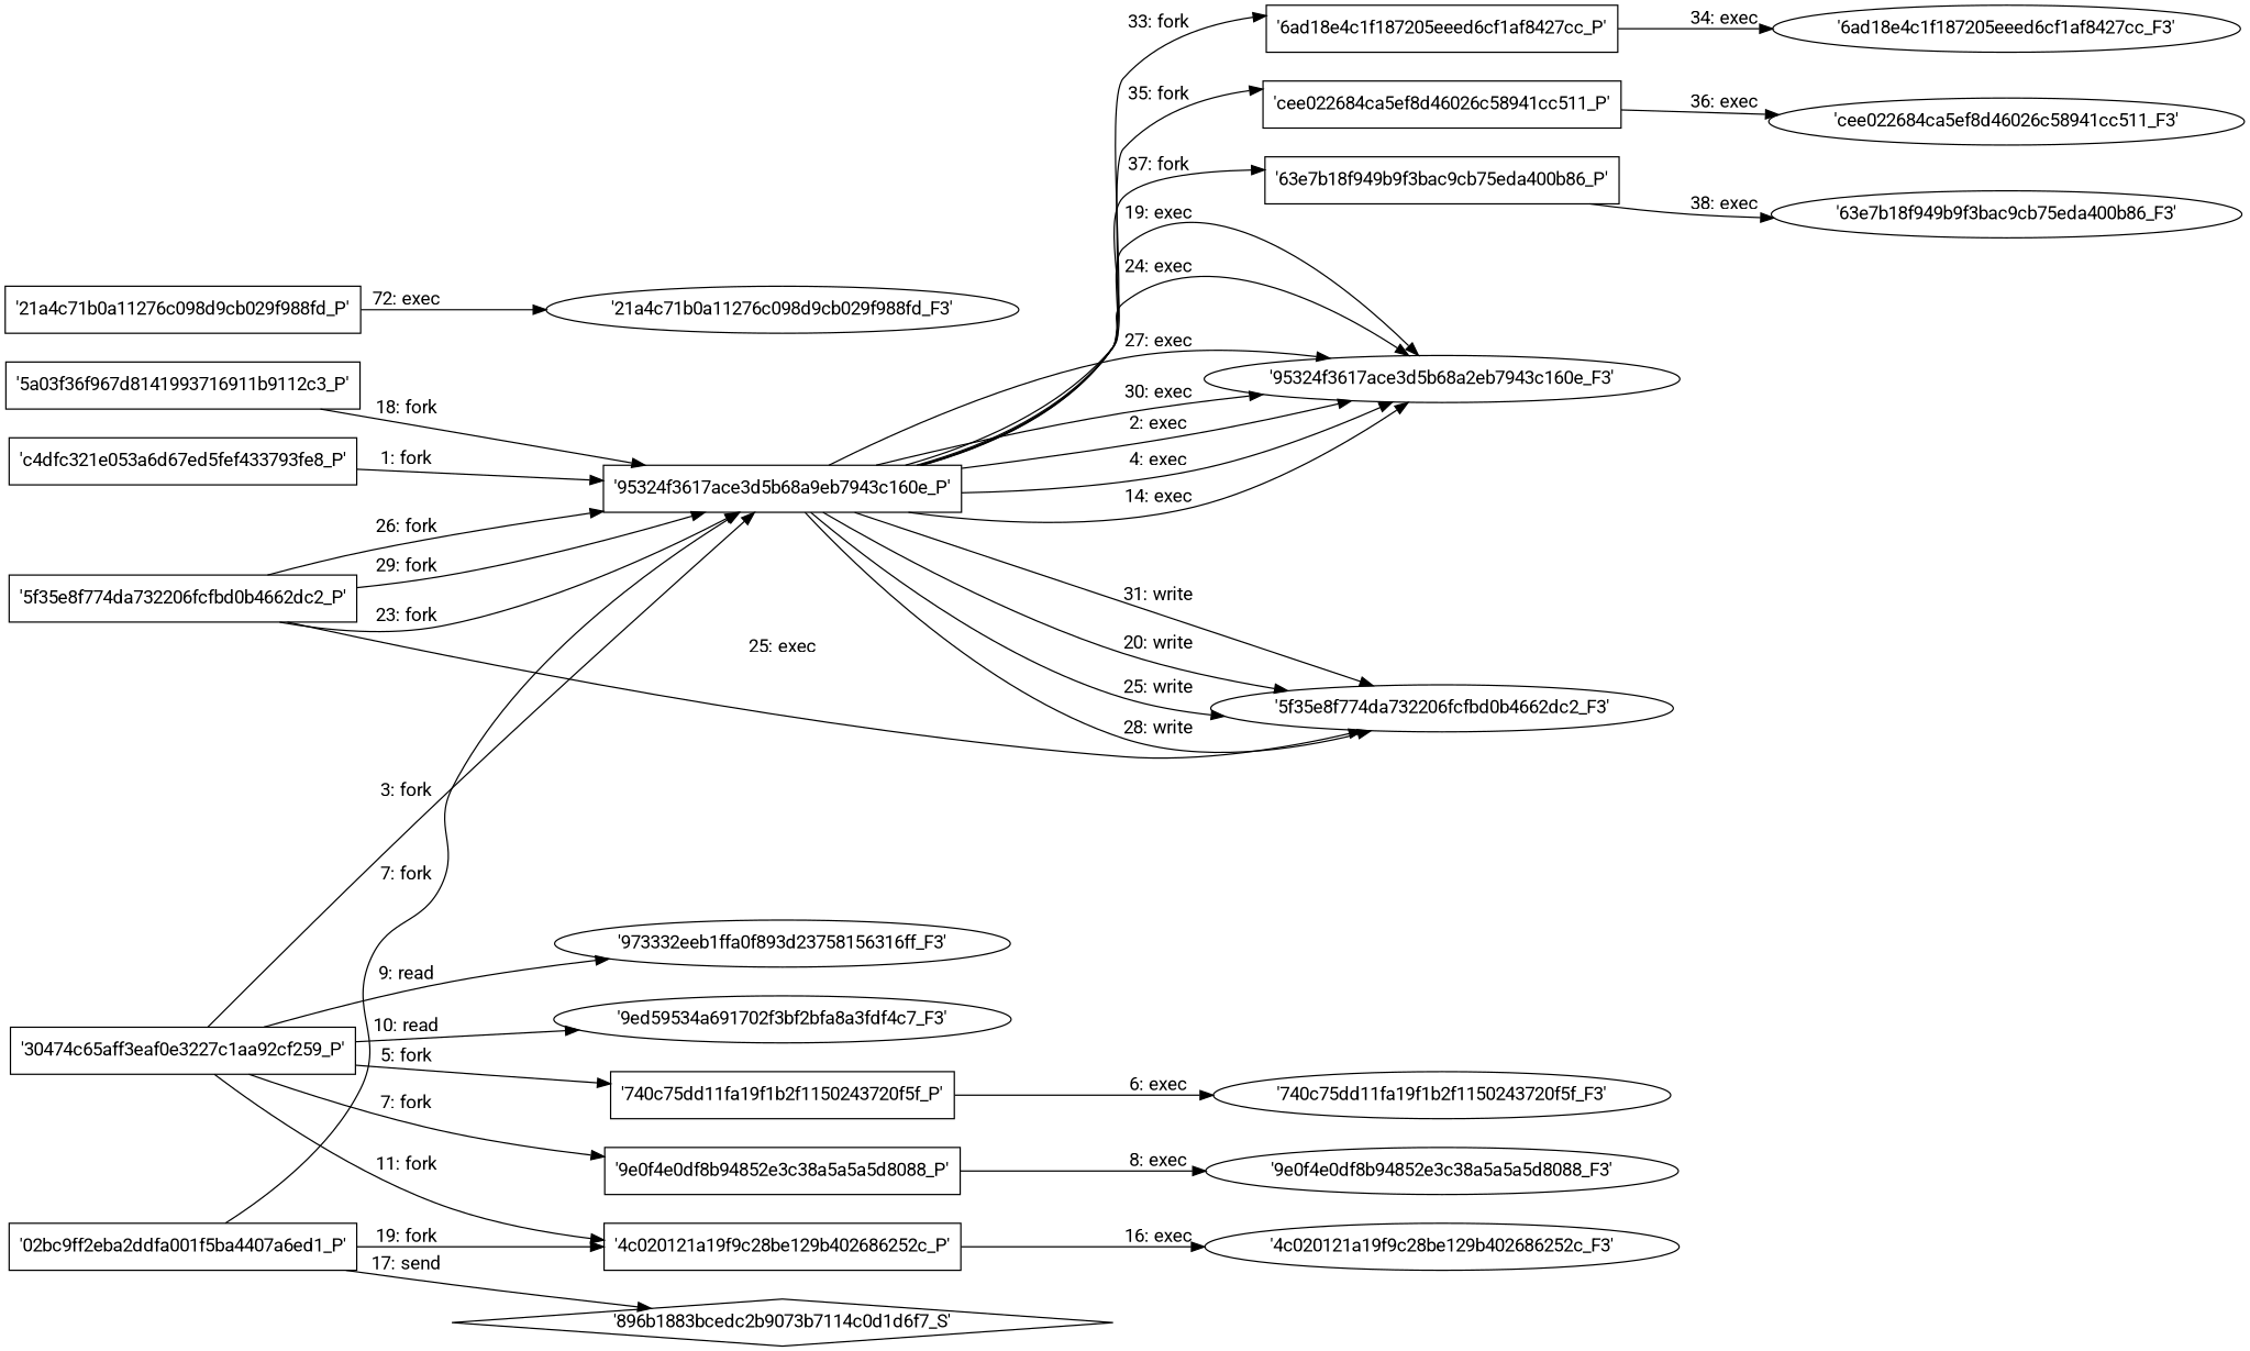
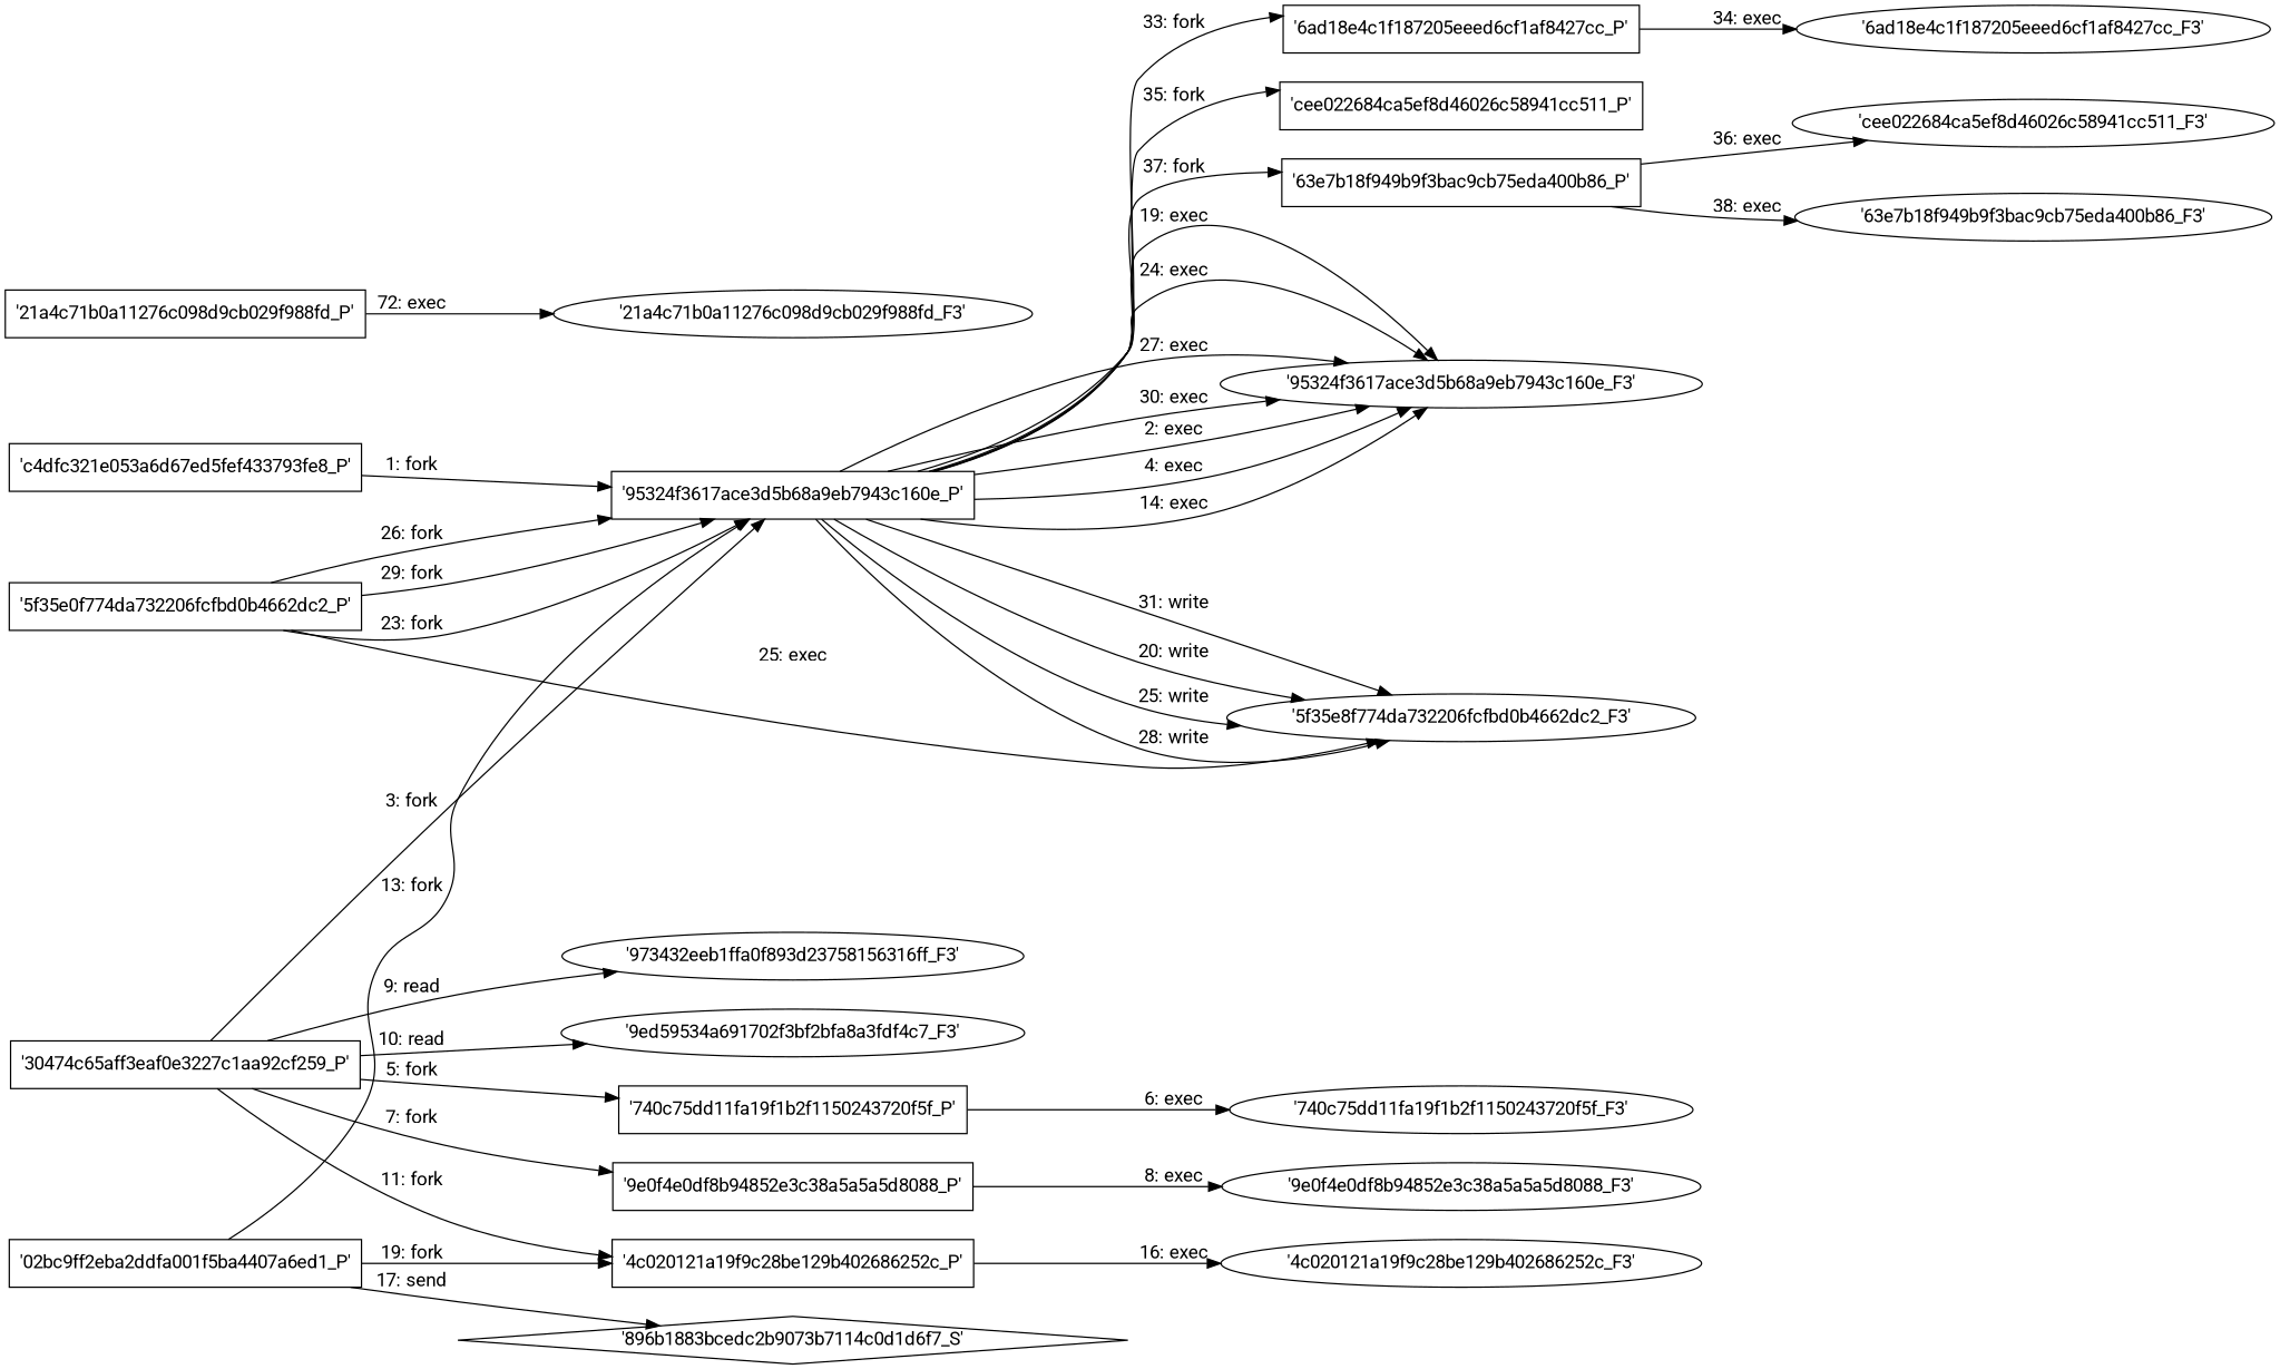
  digraph {
    engine=neato
    fixedsize=false
    fontname=Roboto
    fontsize=10
    nodesep=0.3
    rankdir=LR
    ranksep=0
    splines=true
    node [fontname=Roboto node_type=Process shape=box]
    edge [fontname=Roboto]
    "'c4dfc321e053a6d67ed5fef433793fe8_P'"
    "'95324f3617ace3d5b68a9eb7943c160e_P'"
-   "'95324f3617ace3d5b68a9eb7943c160e_F3'" [node_type=File shape=ellipse label="'95324f3617ace3d5b68a2eb7943c160e_F3'"]
+   "'95324f3617ace3d5b68a9eb7943c160e_F3'" [node_type=File shape=ellipse]
    "'5f35e8f774da732206fcfbd0b4662dc2_F3'" [node_type=file shape=ellipse]
    "'6ad18e4c1f187205eeed6cf1af8427cc_P'"
    "'cee022684ca5ef8d46026c58941cc511_P'"
    "'63e7b18f949b9f3bac9cb75eda400b86_P'"
-   "'5f35e8f774da732206fcfbd0b4662dc2_P'"
+   "'5f35e8f774da732206fcfbd0b4662dc2_P'" [label="'5f35e0f774da732206fcfbd0b4662dc2_P'"]
    "'6ad18e4c1f187205eeed6cf1af8427cc_F3'" [node_type=File shape=ellipse]
    "'cee022684ca5ef8d46026c58941cc511_F3'" [node_type=File shape=ellipse]
    "'63e7b18f949b9f3bac9cb75eda400b86_F3'" [node_type=File shape=ellipse]
    "'30474c65aff3eaf0e3227c1aa92cf259_P'"
    "'740c75dd11fa19f1b2f1150243720f5f_P'"
    "'9e0f4e0df8b94852e3c38a5a5a5d8088_P'"
-   "'973432eeb1ffa0f893d23758156316ff_F3'" [node_type=file shape=ellipse label="'973332eeb1ffa0f893d23758156316ff_F3'"]
+   "'973432eeb1ffa0f893d23758156316ff_F3'" [node_type=file shape=ellipse]
    "'9ed59534a691702f3bf2bfa8a3fdf4c7_F3'" [node_type=file shape=ellipse]
    "'4c020121a19f9c28be129b402686252c_P'"
    "'740c75dd11fa19f1b2f1150243720f5f_F3'" [node_type=File shape=ellipse]
    "'9e0f4e0df8b94852e3c38a5a5a5d8088_F3'" [node_type=File shape=ellipse]
    "'21a4c71b0a11276c098d9cb029f988fd_F3'" [node_type=File shape=ellipse]
    "'21a4c71b0a11276c098d9cb029f988fd_P'"
    "'02bc9ff2eba2ddfa001f5ba4407a6ed1_P'"
    "'896b1883bcedc2b9073b7114c0d1d6f7_S'" [node_type=Socket shape=diamond]
    "'4c020121a19f9c28be129b402686252c_F3'" [node_type=File shape=ellipse]
-   "'5a03f36f967d8141993716911b9112c3_P'"
    "'c4dfc321e053a6d67ed5fef433793fe8_P'" -> "'95324f3617ace3d5b68a9eb7943c160e_P'" [label="1: fork"]
    "'95324f3617ace3d5b68a9eb7943c160e_P'" -> "'95324f3617ace3d5b68a9eb7943c160e_F3'" [label="2: exec"]
    "'95324f3617ace3d5b68a9eb7943c160e_P'" -> "'95324f3617ace3d5b68a9eb7943c160e_F3'" [label="4: exec"]
    "'95324f3617ace3d5b68a9eb7943c160e_P'" -> "'95324f3617ace3d5b68a9eb7943c160e_F3'" [label="14: exec"]
    "'95324f3617ace3d5b68a9eb7943c160e_P'" -> "'95324f3617ace3d5b68a9eb7943c160e_F3'" [label="19: exec"]
    "'95324f3617ace3d5b68a9eb7943c160e_P'" -> "'95324f3617ace3d5b68a9eb7943c160e_F3'" [label="24: exec"]
    "'95324f3617ace3d5b68a9eb7943c160e_P'" -> "'95324f3617ace3d5b68a9eb7943c160e_F3'" [label="27: exec"]
    "'95324f3617ace3d5b68a9eb7943c160e_P'" -> "'95324f3617ace3d5b68a9eb7943c160e_F3'" [label="30: exec"]
    "'95324f3617ace3d5b68a9eb7943c160e_P'" -> "'5f35e8f774da732206fcfbd0b4662dc2_F3'" [label="20: write"]
    "'95324f3617ace3d5b68a9eb7943c160e_P'" -> "'5f35e8f774da732206fcfbd0b4662dc2_F3'" [label="25: write"]
    "'95324f3617ace3d5b68a9eb7943c160e_P'" -> "'5f35e8f774da732206fcfbd0b4662dc2_F3'" [label="28: write"]
    "'95324f3617ace3d5b68a9eb7943c160e_P'" -> "'5f35e8f774da732206fcfbd0b4662dc2_F3'" [label="31: write"]
    "'95324f3617ace3d5b68a9eb7943c160e_P'" -> "'6ad18e4c1f187205eeed6cf1af8427cc_P'" [label="33: fork"]
    "'95324f3617ace3d5b68a9eb7943c160e_P'" -> "'cee022684ca5ef8d46026c58941cc511_P'" [label="35: fork"]
    "'95324f3617ace3d5b68a9eb7943c160e_P'" -> "'63e7b18f949b9f3bac9cb75eda400b86_P'" [label="37: fork"]
    "'6ad18e4c1f187205eeed6cf1af8427cc_P'" -> "'6ad18e4c1f187205eeed6cf1af8427cc_F3'" [label="34: exec"]
-   "'cee022684ca5ef8d46026c58941cc511_P'" -> "'cee022684ca5ef8d46026c58941cc511_F3'" [label="36: exec"]
+   "'63e7b18f949b9f3bac9cb75eda400b86_P'" -> "'cee022684ca5ef8d46026c58941cc511_F3'" [label="36: exec"]
    "'63e7b18f949b9f3bac9cb75eda400b86_P'" -> "'63e7b18f949b9f3bac9cb75eda400b86_F3'" [label="38: exec"]
    "'5f35e8f774da732206fcfbd0b4662dc2_P'" -> "'95324f3617ace3d5b68a9eb7943c160e_P'" [label="23: fork"]
    "'5f35e8f774da732206fcfbd0b4662dc2_P'" -> "'95324f3617ace3d5b68a9eb7943c160e_P'" [label="26: fork"]
    "'5f35e8f774da732206fcfbd0b4662dc2_P'" -> "'95324f3617ace3d5b68a9eb7943c160e_P'" [label="29: fork"]
    "'5f35e8f774da732206fcfbd0b4662dc2_P'" -> "'5f35e8f774da732206fcfbd0b4662dc2_F3'" [label="25: exec"]
    "'30474c65aff3eaf0e3227c1aa92cf259_P'" -> "'95324f3617ace3d5b68a9eb7943c160e_P'" [label="3: fork"]
    "'30474c65aff3eaf0e3227c1aa92cf259_P'" -> "'740c75dd11fa19f1b2f1150243720f5f_P'" [label="5: fork"]
    "'30474c65aff3eaf0e3227c1aa92cf259_P'" -> "'9e0f4e0df8b94852e3c38a5a5a5d8088_P'" [label="7: fork"]
    "'30474c65aff3eaf0e3227c1aa92cf259_P'" -> "'973432eeb1ffa0f893d23758156316ff_F3'" [label="9: read"]
    "'30474c65aff3eaf0e3227c1aa92cf259_P'" -> "'9ed59534a691702f3bf2bfa8a3fdf4c7_F3'" [label="10: read"]
    "'30474c65aff3eaf0e3227c1aa92cf259_P'" -> "'4c020121a19f9c28be129b402686252c_P'" [label="11: fork"]
    "'740c75dd11fa19f1b2f1150243720f5f_P'" -> "'740c75dd11fa19f1b2f1150243720f5f_F3'" [label="6: exec"]
    "'9e0f4e0df8b94852e3c38a5a5a5d8088_P'" -> "'9e0f4e0df8b94852e3c38a5a5a5d8088_F3'" [label="8: exec"]
    "'4c020121a19f9c28be129b402686252c_P'" -> "'4c020121a19f9c28be129b402686252c_F3'" [label="16: exec"]
    "'21a4c71b0a11276c098d9cb029f988fd_P'" -> "'21a4c71b0a11276c098d9cb029f988fd_F3'" [label="72: exec"]
-   "'02bc9ff2eba2ddfa001f5ba4407a6ed1_P'" -> "'95324f3617ace3d5b68a9eb7943c160e_P'" [label="7: fork"]
+   "'02bc9ff2eba2ddfa001f5ba4407a6ed1_P'" -> "'95324f3617ace3d5b68a9eb7943c160e_P'" [label="13: fork"]
    "'02bc9ff2eba2ddfa001f5ba4407a6ed1_P'" -> "'4c020121a19f9c28be129b402686252c_P'" [label="19: fork"]
    "'02bc9ff2eba2ddfa001f5ba4407a6ed1_P'" -> "'896b1883bcedc2b9073b7114c0d1d6f7_S'" [label="17: send"]
-   "'5a03f36f967d8141993716911b9112c3_P'" -> "'95324f3617ace3d5b68a9eb7943c160e_P'" [label="18: fork"]
  }
